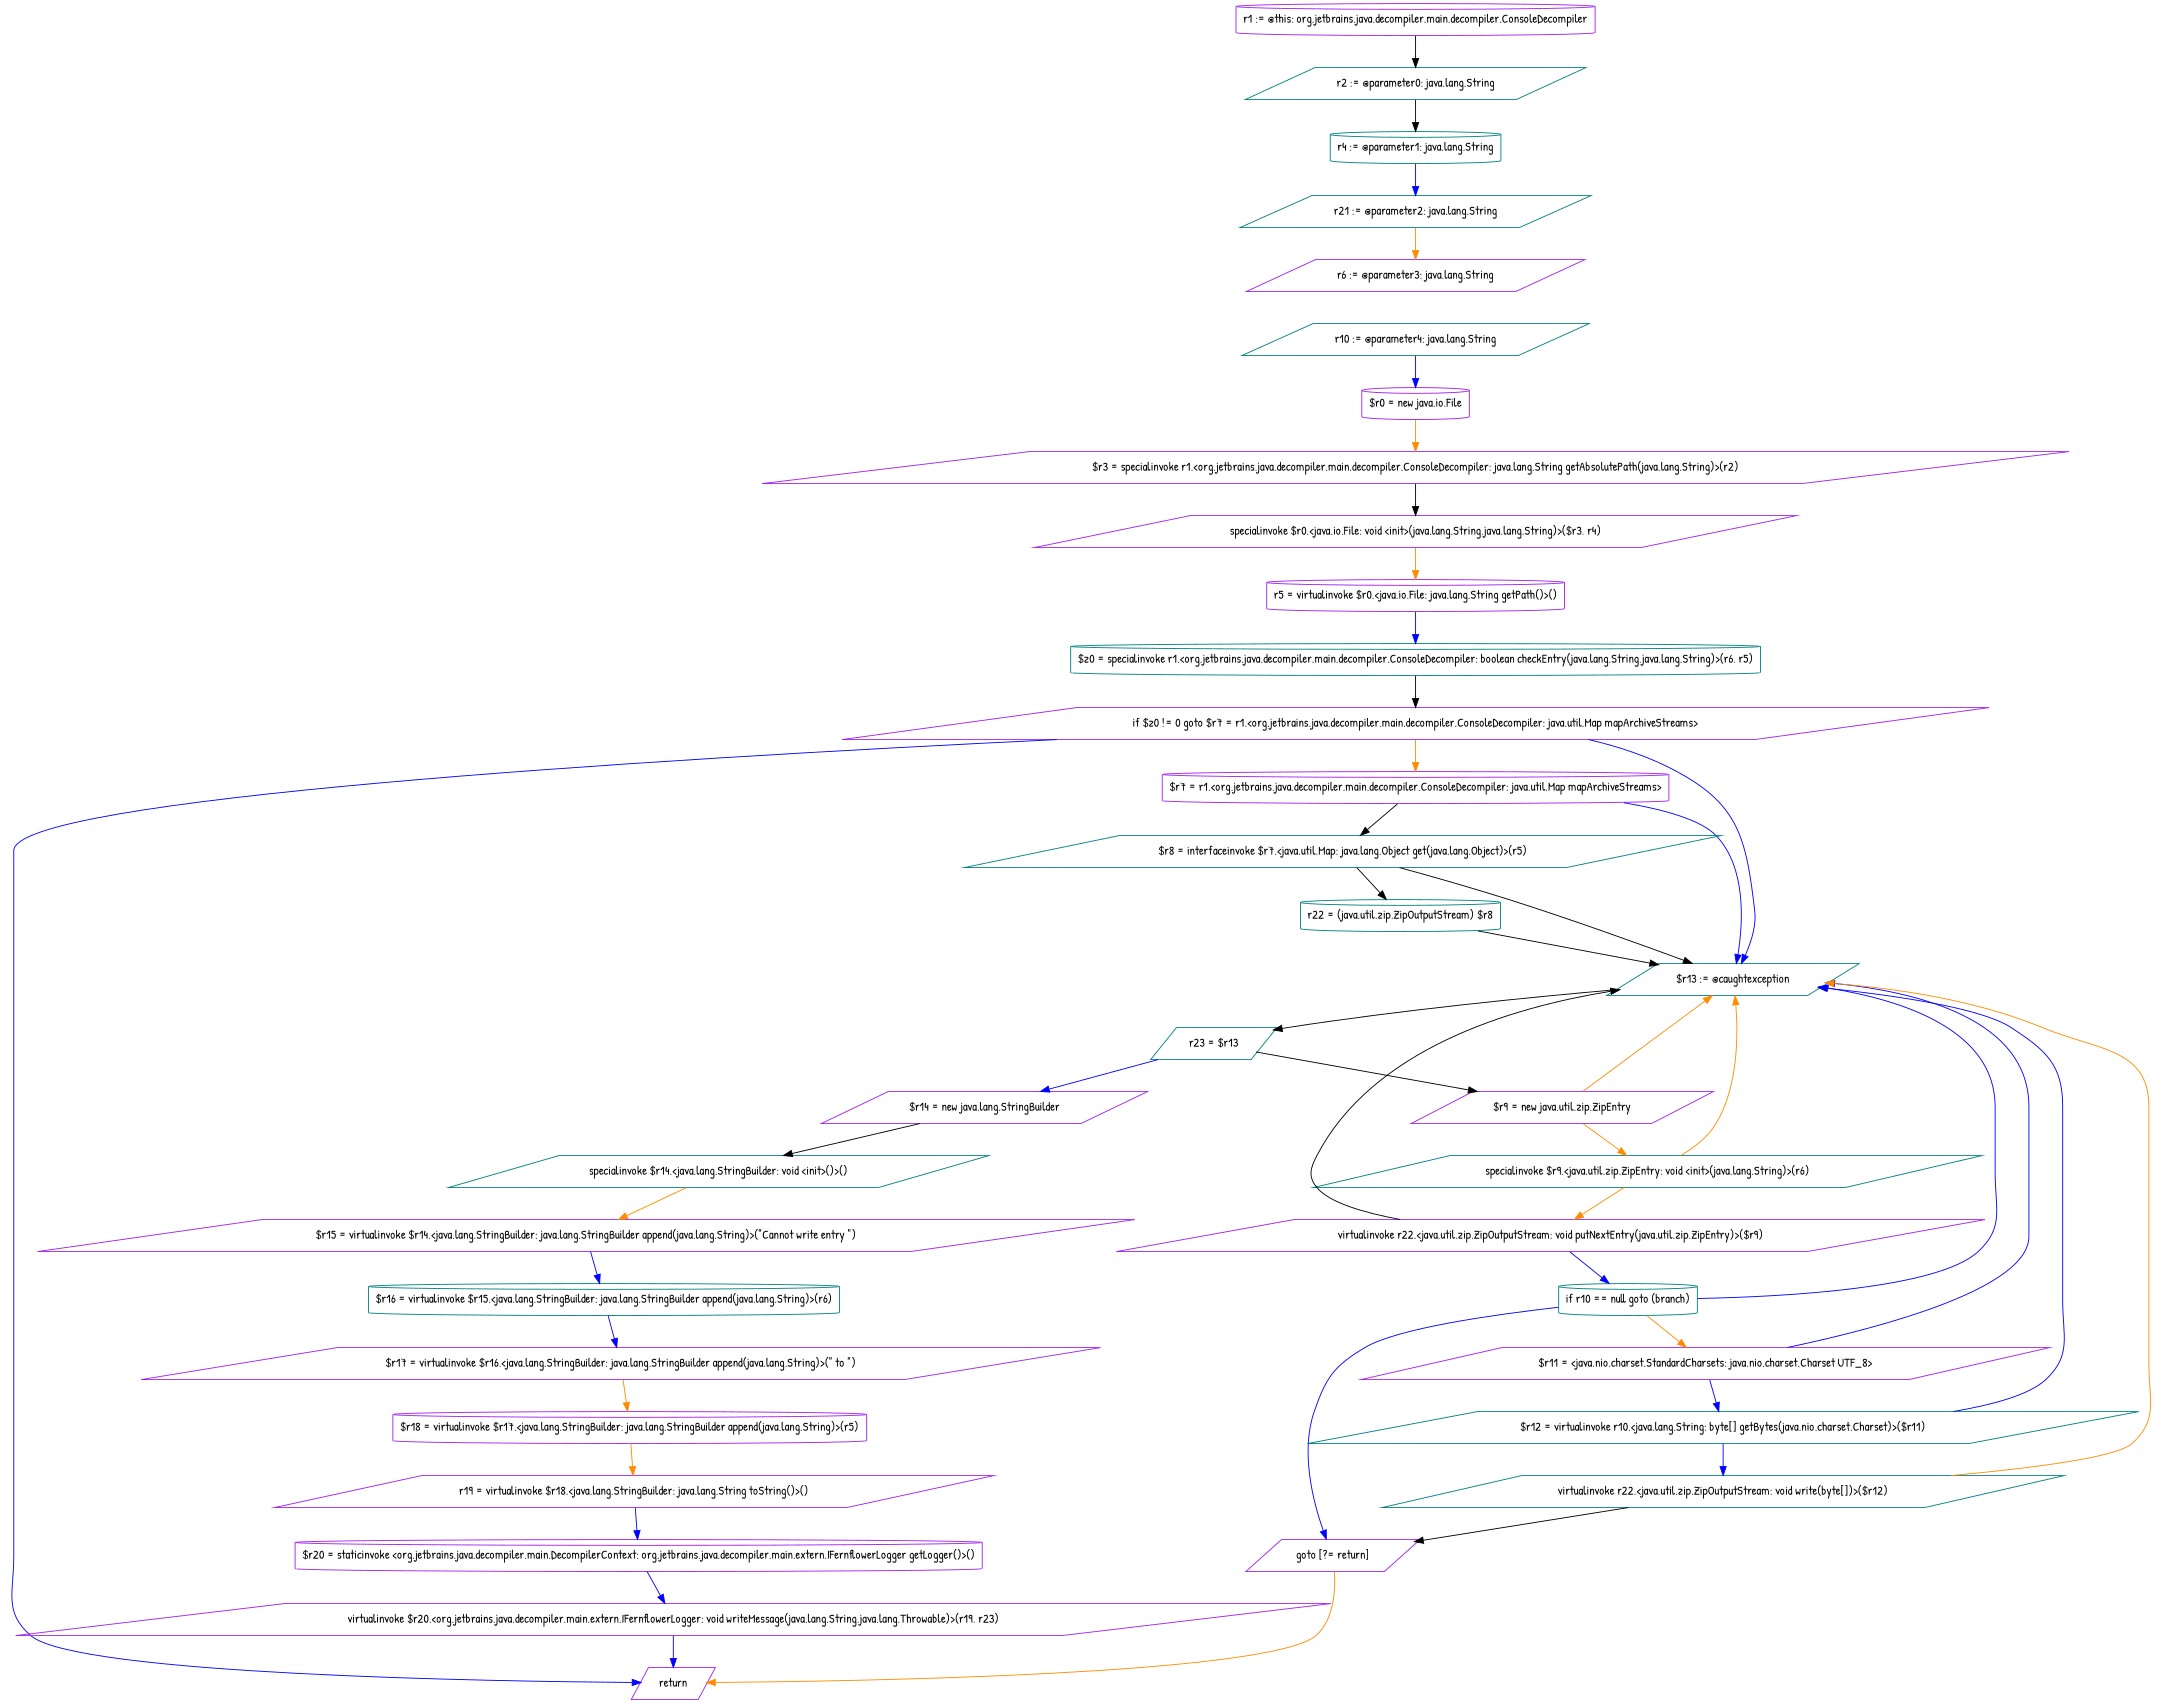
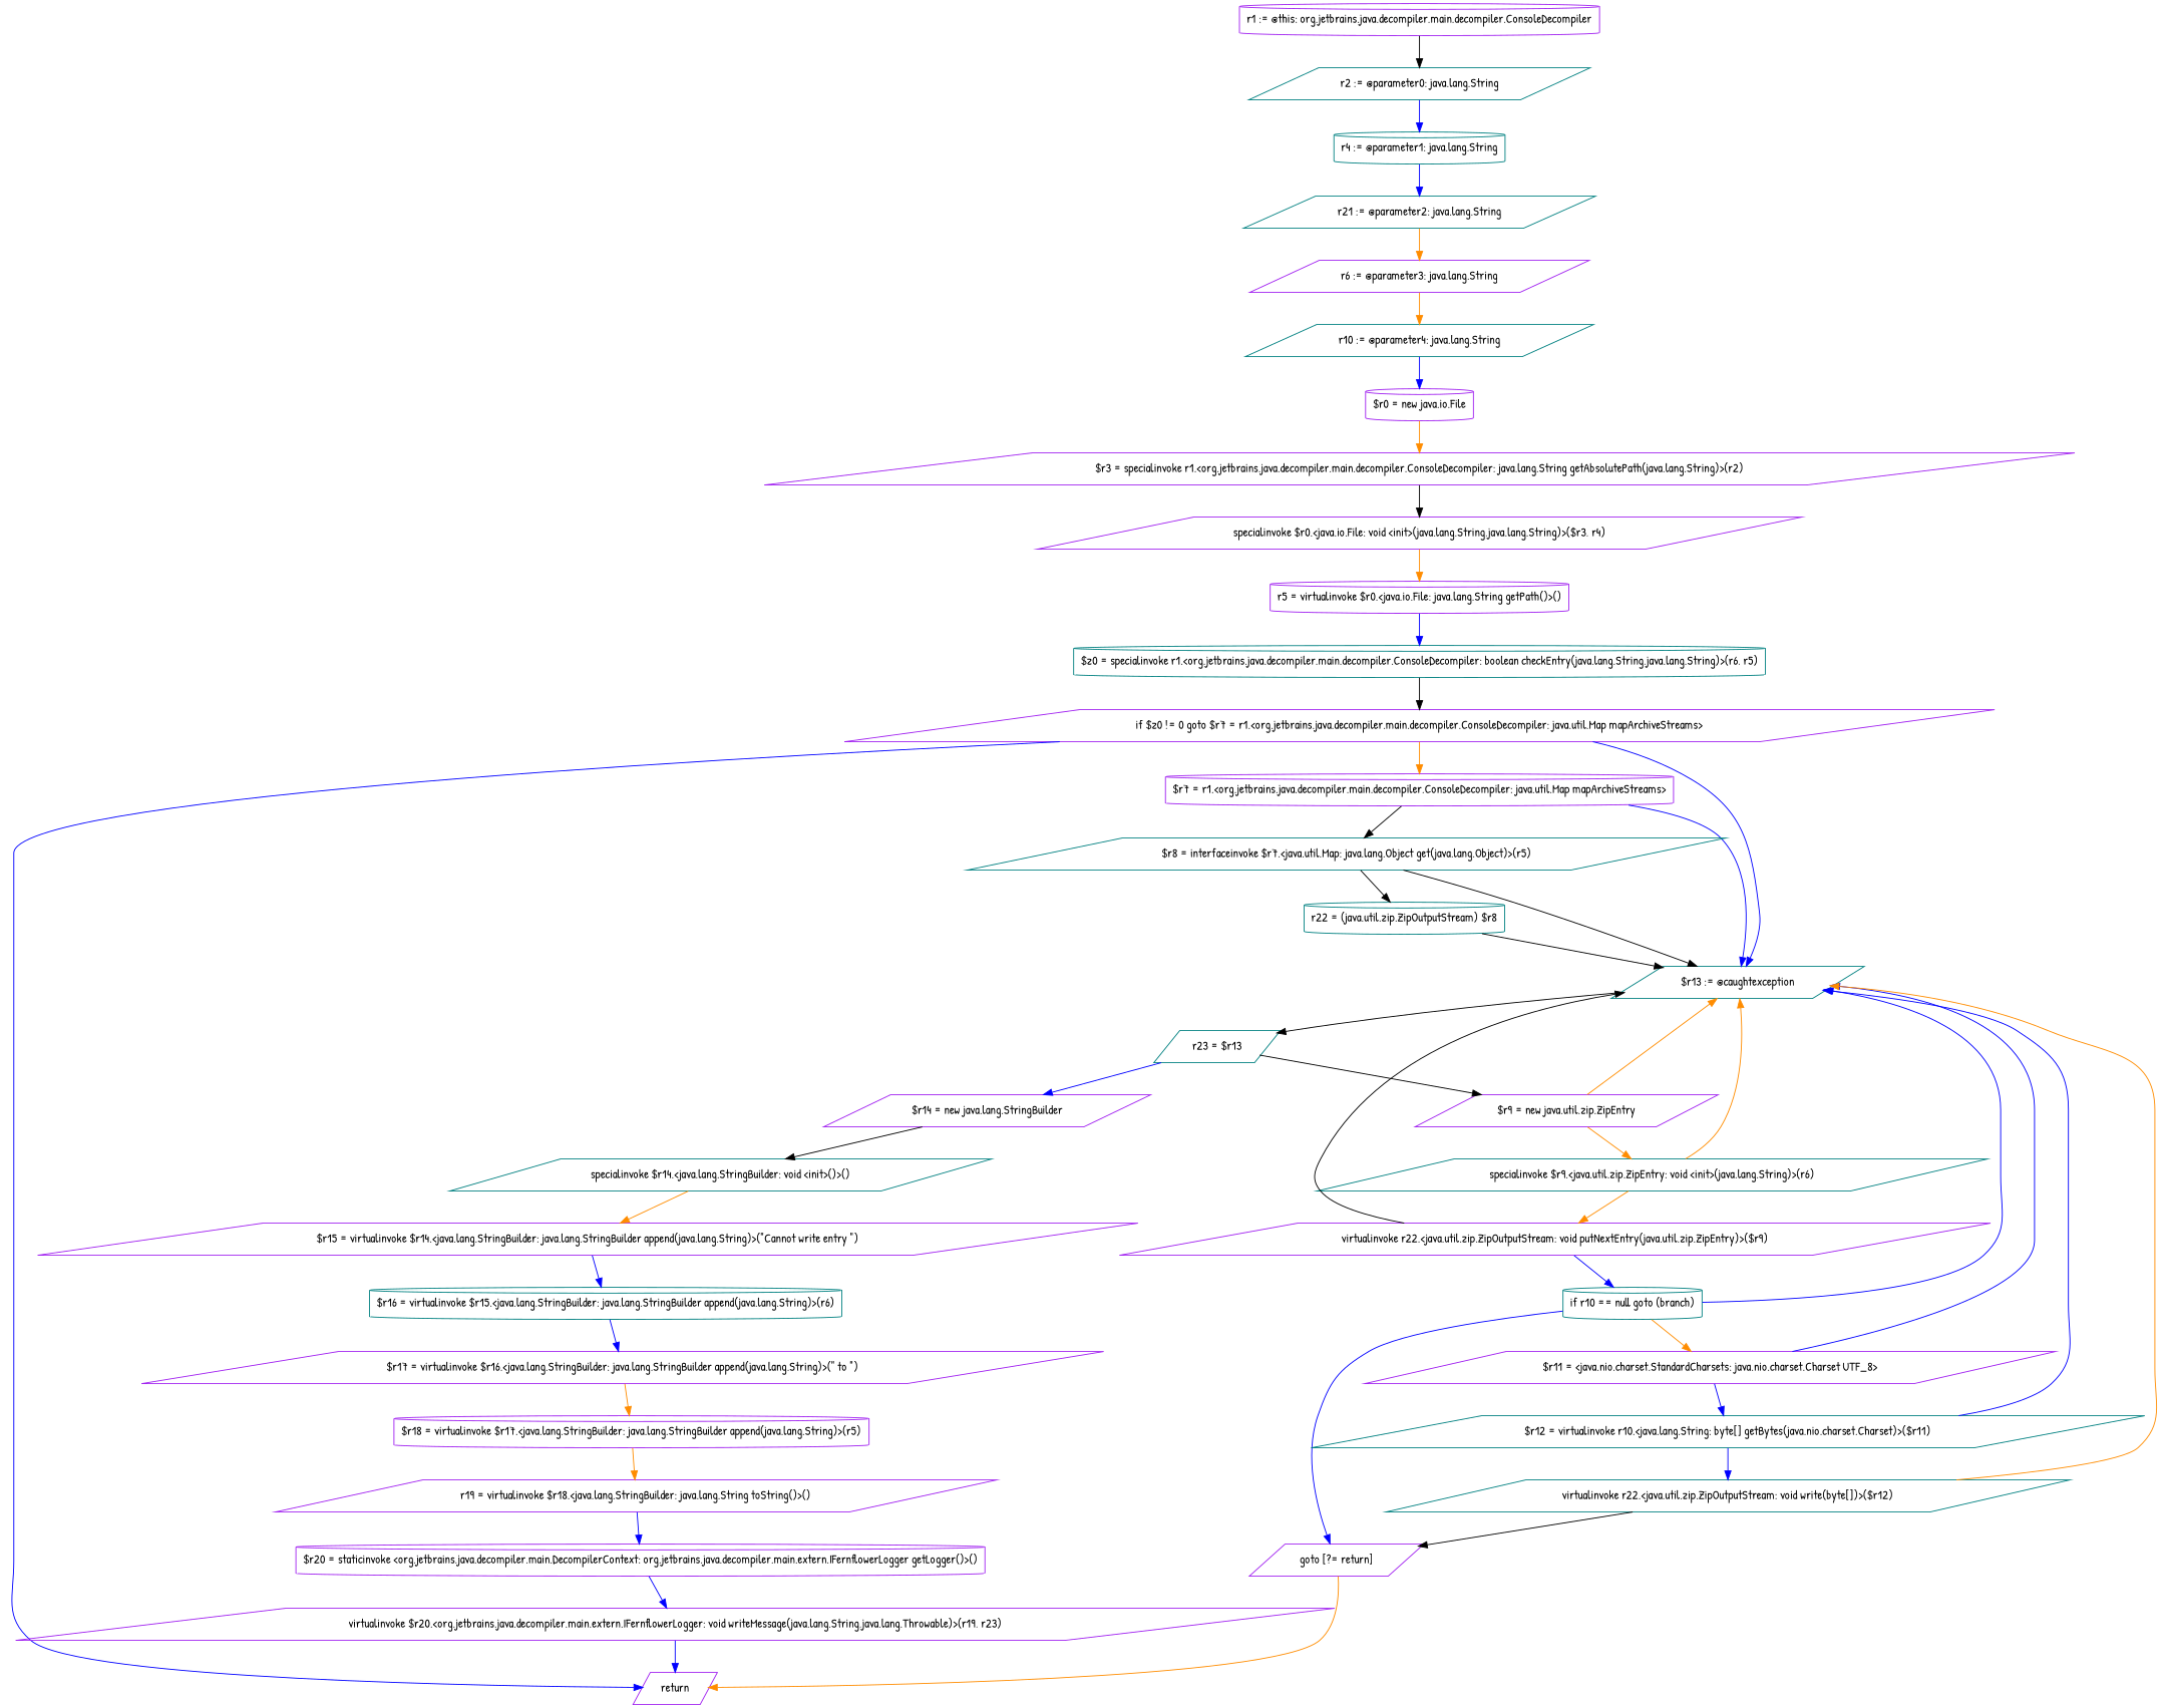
  digraph {
    fontname="Patrick Hand"
    node [color=purple fontname="Patrick Hand" shape=parallelogram]
    edge [color=blue fontname="Patrick Hand"]
    "r1 := @this: org.jetbrains.java.decompiler.main.decompiler.ConsoleDecompiler" [shape=cylinder]
    "r2 := @parameter0: java.lang.String" [color=teal]
    "r4 := @parameter1: java.lang.String" [color=teal shape=cylinder]
    "r21 := @parameter2: java.lang.String" [color=teal]
    "r6 := @parameter3: java.lang.String"
    "r10 := @parameter4: java.lang.String" [color=teal]
    "$r0 = new java.io.File" [shape=cylinder]
    "$r3 = specialinvoke r1.<org.jetbrains.java.decompiler.main.decompiler.ConsoleDecompiler: java.lang.String getAbsolutePath(java.lang.String)>(r2)"
    "specialinvoke $r0.<java.io.File: void <init>(java.lang.String,java.lang.String)>($r3, r4)"
    "r5 = virtualinvoke $r0.<java.io.File: java.lang.String getPath()>()" [shape=cylinder]
    "$z0 = specialinvoke r1.<org.jetbrains.java.decompiler.main.decompiler.ConsoleDecompiler: boolean checkEntry(java.lang.String,java.lang.String)>(r6, r5)" [color=teal shape=cylinder]
    "if $z0 != 0 goto $r7 = r1.<org.jetbrains.java.decompiler.main.decompiler.ConsoleDecompiler: java.util.Map mapArchiveStreams>"
    return
    "$r7 = r1.<org.jetbrains.java.decompiler.main.decompiler.ConsoleDecompiler: java.util.Map mapArchiveStreams>" [shape=cylinder]
    "$r13 := @caughtexception" [color=teal]
    "$r8 = interfaceinvoke $r7.<java.util.Map: java.lang.Object get(java.lang.Object)>(r5)" [color=teal]
    "r23 = $r13" [color=teal]
    "r22 = (java.util.zip.ZipOutputStream) $r8" [color=teal shape=cylinder]
    "$r9 = new java.util.zip.ZipEntry"
    "specialinvoke $r9.<java.util.zip.ZipEntry: void <init>(java.lang.String)>(r6)" [color=teal]
    "virtualinvoke r22.<java.util.zip.ZipOutputStream: void putNextEntry(java.util.zip.ZipEntry)>($r9)"
    "if r10 == null goto (branch)" [color=teal shape=cylinder]
    "$r11 = <java.nio.charset.StandardCharsets: java.nio.charset.Charset UTF_8>"
    "goto [?= return]"
    "$r12 = virtualinvoke r10.<java.lang.String: byte[] getBytes(java.nio.charset.Charset)>($r11)" [color=teal]
    "virtualinvoke r22.<java.util.zip.ZipOutputStream: void write(byte[])>($r12)" [color=teal]
    "$r14 = new java.lang.StringBuilder"
    "specialinvoke $r14.<java.lang.StringBuilder: void <init>()>()" [color=teal]
    "$r15 = virtualinvoke $r14.<java.lang.StringBuilder: java.lang.StringBuilder append(java.lang.String)>(\"Cannot write entry \")"
    "$r16 = virtualinvoke $r15.<java.lang.StringBuilder: java.lang.StringBuilder append(java.lang.String)>(r6)" [color=teal shape=cylinder]
    "$r17 = virtualinvoke $r16.<java.lang.StringBuilder: java.lang.StringBuilder append(java.lang.String)>(\" to \")"
    "$r18 = virtualinvoke $r17.<java.lang.StringBuilder: java.lang.StringBuilder append(java.lang.String)>(r5)" [shape=cylinder]
    "r19 = virtualinvoke $r18.<java.lang.StringBuilder: java.lang.String toString()>()"
    "$r20 = staticinvoke <org.jetbrains.java.decompiler.main.DecompilerContext: org.jetbrains.java.decompiler.main.extern.IFernflowerLogger getLogger()>()" [shape=cylinder]
    "virtualinvoke $r20.<org.jetbrains.java.decompiler.main.extern.IFernflowerLogger: void writeMessage(java.lang.String,java.lang.Throwable)>(r19, r23)"
    "r1 := @this: org.jetbrains.java.decompiler.main.decompiler.ConsoleDecompiler" -> "r2 := @parameter0: java.lang.String" [color=black]
-   "r2 := @parameter0: java.lang.String" -> "r4 := @parameter1: java.lang.String" [color=black]
+   "r2 := @parameter0: java.lang.String" -> "r4 := @parameter1: java.lang.String"
    "r4 := @parameter1: java.lang.String" -> "r21 := @parameter2: java.lang.String"
    "r21 := @parameter2: java.lang.String" -> "r6 := @parameter3: java.lang.String" [color=darkorange]
+   "r6 := @parameter3: java.lang.String" -> "r10 := @parameter4: java.lang.String" [color=darkorange]
    "r10 := @parameter4: java.lang.String" -> "$r0 = new java.io.File"
    "$r0 = new java.io.File" -> "$r3 = specialinvoke r1.<org.jetbrains.java.decompiler.main.decompiler.ConsoleDecompiler: java.lang.String getAbsolutePath(java.lang.String)>(r2)" [color=darkorange]
    "$r3 = specialinvoke r1.<org.jetbrains.java.decompiler.main.decompiler.ConsoleDecompiler: java.lang.String getAbsolutePath(java.lang.String)>(r2)" -> "specialinvoke $r0.<java.io.File: void <init>(java.lang.String,java.lang.String)>($r3, r4)" [color=black]
    "specialinvoke $r0.<java.io.File: void <init>(java.lang.String,java.lang.String)>($r3, r4)" -> "r5 = virtualinvoke $r0.<java.io.File: java.lang.String getPath()>()" [color=darkorange]
    "r5 = virtualinvoke $r0.<java.io.File: java.lang.String getPath()>()" -> "$z0 = specialinvoke r1.<org.jetbrains.java.decompiler.main.decompiler.ConsoleDecompiler: boolean checkEntry(java.lang.String,java.lang.String)>(r6, r5)"
    "$z0 = specialinvoke r1.<org.jetbrains.java.decompiler.main.decompiler.ConsoleDecompiler: boolean checkEntry(java.lang.String,java.lang.String)>(r6, r5)" -> "if $z0 != 0 goto $r7 = r1.<org.jetbrains.java.decompiler.main.decompiler.ConsoleDecompiler: java.util.Map mapArchiveStreams>" [color=black]
    "if $z0 != 0 goto $r7 = r1.<org.jetbrains.java.decompiler.main.decompiler.ConsoleDecompiler: java.util.Map mapArchiveStreams>" -> return
    "if $z0 != 0 goto $r7 = r1.<org.jetbrains.java.decompiler.main.decompiler.ConsoleDecompiler: java.util.Map mapArchiveStreams>" -> "$r7 = r1.<org.jetbrains.java.decompiler.main.decompiler.ConsoleDecompiler: java.util.Map mapArchiveStreams>" [color=darkorange]
    "if $z0 != 0 goto $r7 = r1.<org.jetbrains.java.decompiler.main.decompiler.ConsoleDecompiler: java.util.Map mapArchiveStreams>" -> "$r13 := @caughtexception"
    "$r7 = r1.<org.jetbrains.java.decompiler.main.decompiler.ConsoleDecompiler: java.util.Map mapArchiveStreams>" -> "$r13 := @caughtexception"
    "$r7 = r1.<org.jetbrains.java.decompiler.main.decompiler.ConsoleDecompiler: java.util.Map mapArchiveStreams>" -> "$r8 = interfaceinvoke $r7.<java.util.Map: java.lang.Object get(java.lang.Object)>(r5)" [color=black]
    "$r13 := @caughtexception" -> "r23 = $r13" [color=black]
    "$r8 = interfaceinvoke $r7.<java.util.Map: java.lang.Object get(java.lang.Object)>(r5)" -> "$r13 := @caughtexception" [color=black]
    "$r8 = interfaceinvoke $r7.<java.util.Map: java.lang.Object get(java.lang.Object)>(r5)" -> "r22 = (java.util.zip.ZipOutputStream) $r8" [color=black]
    "r23 = $r13" -> "$r9 = new java.util.zip.ZipEntry" [color=black]
    "r23 = $r13" -> "$r14 = new java.lang.StringBuilder"
    "r22 = (java.util.zip.ZipOutputStream) $r8" -> "$r13 := @caughtexception" [color=black]
    "$r9 = new java.util.zip.ZipEntry" -> "$r13 := @caughtexception" [color=darkorange]
    "$r9 = new java.util.zip.ZipEntry" -> "specialinvoke $r9.<java.util.zip.ZipEntry: void <init>(java.lang.String)>(r6)" [color=darkorange]
    "specialinvoke $r9.<java.util.zip.ZipEntry: void <init>(java.lang.String)>(r6)" -> "$r13 := @caughtexception" [color=darkorange]
    "specialinvoke $r9.<java.util.zip.ZipEntry: void <init>(java.lang.String)>(r6)" -> "virtualinvoke r22.<java.util.zip.ZipOutputStream: void putNextEntry(java.util.zip.ZipEntry)>($r9)" [color=darkorange]
    "virtualinvoke r22.<java.util.zip.ZipOutputStream: void putNextEntry(java.util.zip.ZipEntry)>($r9)" -> "$r13 := @caughtexception" [color=black]
    "virtualinvoke r22.<java.util.zip.ZipOutputStream: void putNextEntry(java.util.zip.ZipEntry)>($r9)" -> "if r10 == null goto (branch)"
    "if r10 == null goto (branch)" -> "$r13 := @caughtexception"
    "if r10 == null goto (branch)" -> "$r11 = <java.nio.charset.StandardCharsets: java.nio.charset.Charset UTF_8>" [color=darkorange]
    "if r10 == null goto (branch)" -> "goto [?= return]"
    "$r11 = <java.nio.charset.StandardCharsets: java.nio.charset.Charset UTF_8>" -> "$r13 := @caughtexception"
    "$r11 = <java.nio.charset.StandardCharsets: java.nio.charset.Charset UTF_8>" -> "$r12 = virtualinvoke r10.<java.lang.String: byte[] getBytes(java.nio.charset.Charset)>($r11)"
    "goto [?= return]" -> return [color=darkorange]
    "$r12 = virtualinvoke r10.<java.lang.String: byte[] getBytes(java.nio.charset.Charset)>($r11)" -> "$r13 := @caughtexception"
    "$r12 = virtualinvoke r10.<java.lang.String: byte[] getBytes(java.nio.charset.Charset)>($r11)" -> "virtualinvoke r22.<java.util.zip.ZipOutputStream: void write(byte[])>($r12)"
    "virtualinvoke r22.<java.util.zip.ZipOutputStream: void write(byte[])>($r12)" -> "$r13 := @caughtexception" [color=darkorange]
    "virtualinvoke r22.<java.util.zip.ZipOutputStream: void write(byte[])>($r12)" -> "goto [?= return]" [color=black]
    "$r14 = new java.lang.StringBuilder" -> "specialinvoke $r14.<java.lang.StringBuilder: void <init>()>()" [color=black]
    "specialinvoke $r14.<java.lang.StringBuilder: void <init>()>()" -> "$r15 = virtualinvoke $r14.<java.lang.StringBuilder: java.lang.StringBuilder append(java.lang.String)>(\"Cannot write entry \")" [color=darkorange]
    "$r15 = virtualinvoke $r14.<java.lang.StringBuilder: java.lang.StringBuilder append(java.lang.String)>(\"Cannot write entry \")" -> "$r16 = virtualinvoke $r15.<java.lang.StringBuilder: java.lang.StringBuilder append(java.lang.String)>(r6)"
    "$r16 = virtualinvoke $r15.<java.lang.StringBuilder: java.lang.StringBuilder append(java.lang.String)>(r6)" -> "$r17 = virtualinvoke $r16.<java.lang.StringBuilder: java.lang.StringBuilder append(java.lang.String)>(\" to \")"
    "$r17 = virtualinvoke $r16.<java.lang.StringBuilder: java.lang.StringBuilder append(java.lang.String)>(\" to \")" -> "$r18 = virtualinvoke $r17.<java.lang.StringBuilder: java.lang.StringBuilder append(java.lang.String)>(r5)" [color=darkorange]
    "$r18 = virtualinvoke $r17.<java.lang.StringBuilder: java.lang.StringBuilder append(java.lang.String)>(r5)" -> "r19 = virtualinvoke $r18.<java.lang.StringBuilder: java.lang.String toString()>()" [color=darkorange]
    "r19 = virtualinvoke $r18.<java.lang.StringBuilder: java.lang.String toString()>()" -> "$r20 = staticinvoke <org.jetbrains.java.decompiler.main.DecompilerContext: org.jetbrains.java.decompiler.main.extern.IFernflowerLogger getLogger()>()"
    "$r20 = staticinvoke <org.jetbrains.java.decompiler.main.DecompilerContext: org.jetbrains.java.decompiler.main.extern.IFernflowerLogger getLogger()>()" -> "virtualinvoke $r20.<org.jetbrains.java.decompiler.main.extern.IFernflowerLogger: void writeMessage(java.lang.String,java.lang.Throwable)>(r19, r23)"
    "virtualinvoke $r20.<org.jetbrains.java.decompiler.main.extern.IFernflowerLogger: void writeMessage(java.lang.String,java.lang.Throwable)>(r19, r23)" -> return
  }
